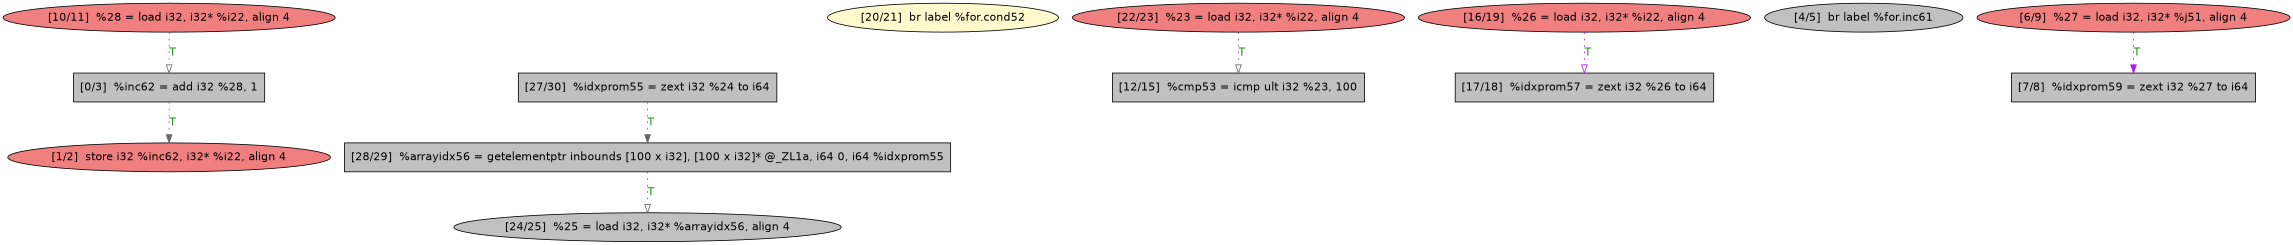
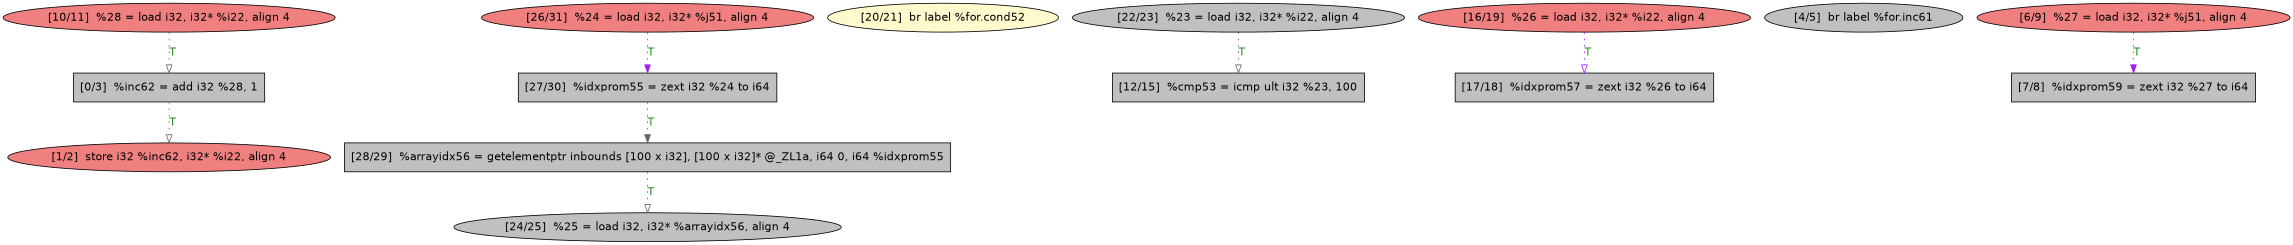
  digraph {
    fontname="DejaVu Sans"
    node [fillcolor=grey fontname="DejaVu Sans" shape=ellipse style=filled]
    edge [arrowhead=onormal color=gray40 fontcolor=forestgreen fontname="DejaVu Sans" style=dotted]
    n1 [fillcolor=lightcoral label="[1/2]  store i32 %inc62, i32* %i22, align 4"]
+   n2 [fillcolor=lightcoral label="[26/31]  %24 = load i32, i32* %j51, align 4"]
    n3 [label="[27/30]  %idxprom55 = zext i32 %24 to i64" shape=rectangle]
    n4 [label="[28/29]  %arrayidx56 = getelementptr inbounds [100 x i32], [100 x i32]* @_ZL1a, i64 0, i64 %idxprom55" shape=rectangle]
    n5 [label="[24/25]  %25 = load i32, i32* %arrayidx56, align 4"]
    n6 [fillcolor=lemonchiffon label="[20/21]  br label %for.cond52"]
-   n7 [fillcolor=lightcoral label="[22/23]  %23 = load i32, i32* %i22, align 4"]
+   n7 [label="[22/23]  %23 = load i32, i32* %i22, align 4"]
    n8 [label="[12/15]  %cmp53 = icmp ult i32 %23, 100" shape=rectangle]
    n9 [fillcolor=lightcoral label="[16/19]  %26 = load i32, i32* %i22, align 4"]
    n10 [label="[17/18]  %idxprom57 = zext i32 %26 to i64" shape=rectangle]
    n11 [label="[0/3]  %inc62 = add i32 %28, 1" shape=rectangle]
    n12 [label="[4/5]  br label %for.inc61"]
    n13 [fillcolor=lightcoral label="[10/11]  %28 = load i32, i32* %i22, align 4"]
    n14 [label="[7/8]  %idxprom59 = zext i32 %27 to i64" shape=rectangle]
    n15 [fillcolor=lightcoral label="[6/9]  %27 = load i32, i32* %j51, align 4"]
+   n2 -> n3 [arrowhead=normal color=purple label=T]
    n3 -> n4 [arrowhead=normal label=T]
    n4 -> n5 [label=T]
    n7 -> n8 [label=T]
    n9 -> n10 [color=purple label=T]
-   n11 -> n1 [arrowhead=normal label=T]
+   n11 -> n1 [label=T]
    n13 -> n11 [label=T]
    n15 -> n14 [arrowhead=normal color=purple label=T]
  }
